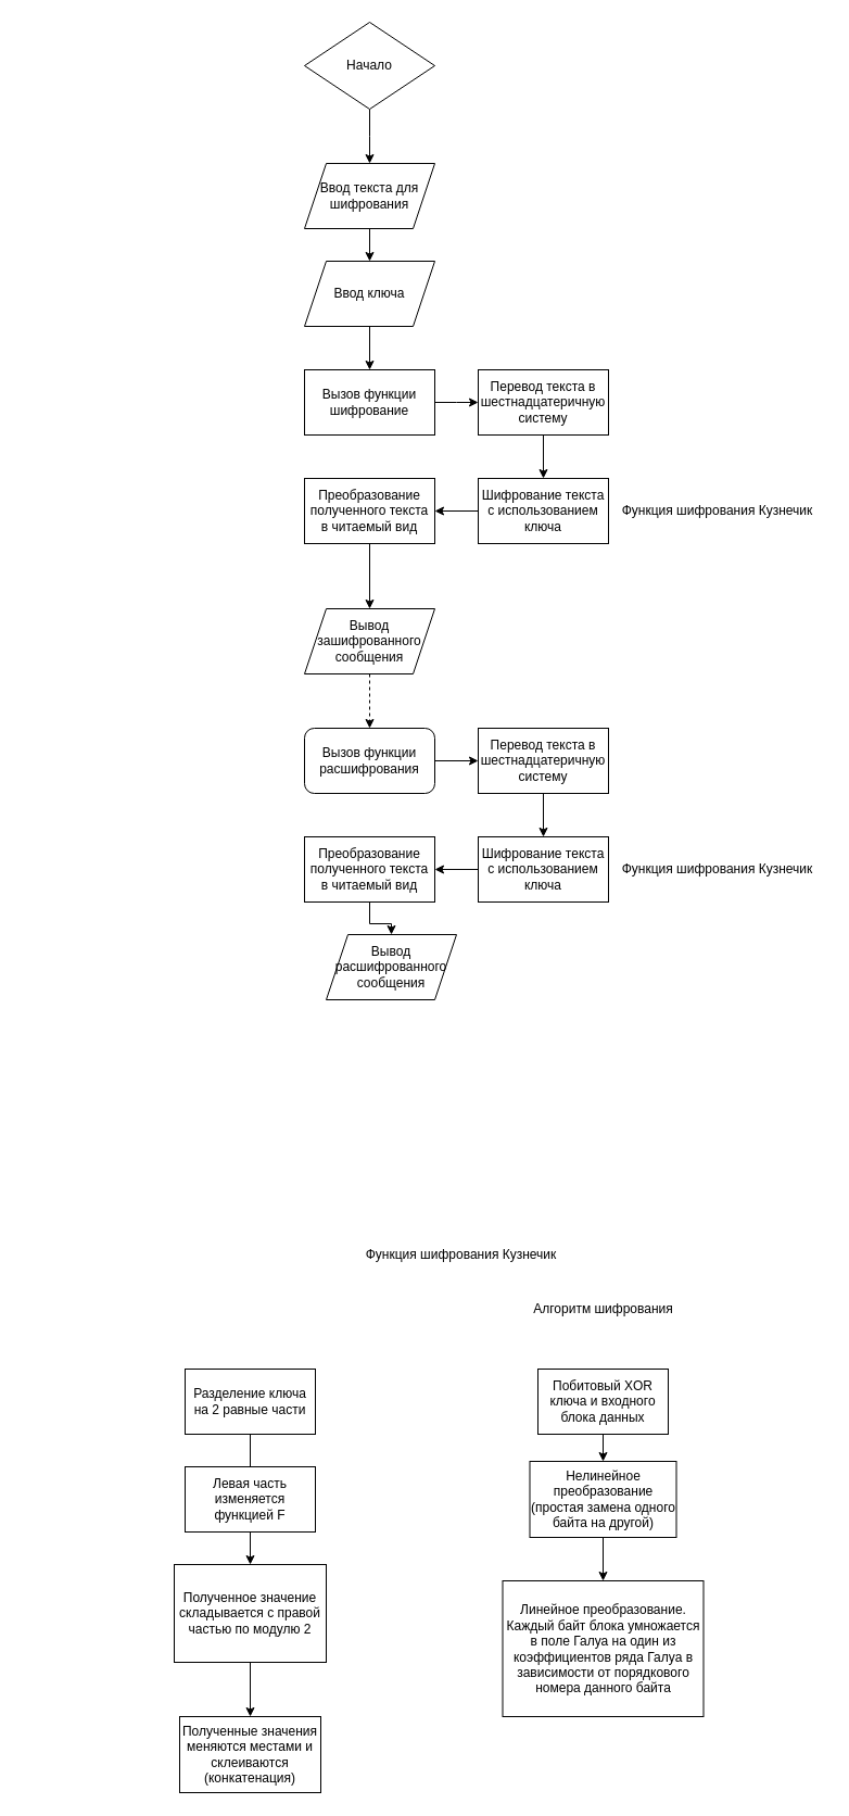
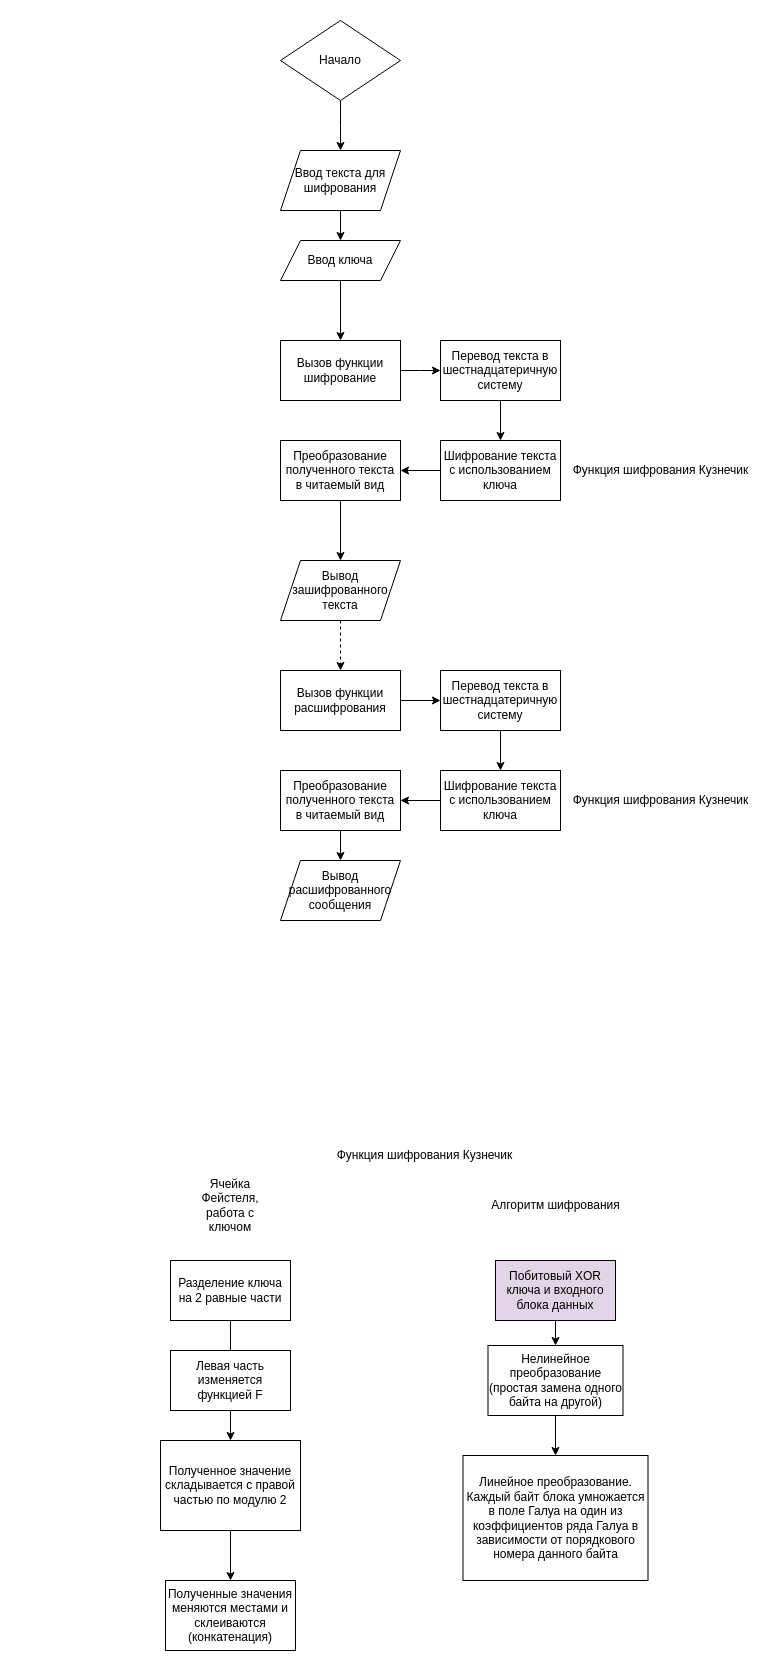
  <mxCell id="0" />
  <mxCell id="1" parent="0" />
  <mxCell id="2" value="" style="edgeStyle=orthogonalEdgeStyle;rounded=0;orthogonalLoop=1;jettySize=auto;html=1;" parent="1" source="3" edge="1"><mxGeometry relative="1" as="geometry"><mxPoint x="340" y="150" as="targetPoint" /></mxGeometry></mxCell>
  <mxCell id="3" value="Начало" style="rhombus;whiteSpace=wrap;html=1;" parent="1" vertex="1"><mxGeometry x="280" y="20" width="120" height="80" as="geometry" /></mxCell>
  <mxCell id="4" style="edgeStyle=orthogonalEdgeStyle;rounded=0;orthogonalLoop=1;jettySize=auto;html=1;entryX=0;entryY=0.5;entryDx=0;entryDy=0;" parent="1" edge="1"><mxGeometry relative="1" as="geometry"><Array as="points"><mxPoint x="20" y="1040" /><mxPoint x="20" y="690" /></Array><mxPoint x="90" y="1040" as="sourcePoint" /></mxGeometry></mxCell>
  <mxCell id="5" style="edgeStyle=orthogonalEdgeStyle;rounded=0;orthogonalLoop=1;jettySize=auto;html=1;entryX=0;entryY=0.5;entryDx=0;entryDy=0;" parent="1" edge="1"><mxGeometry relative="1" as="geometry"><Array as="points"><mxPoint x="20" y="1209" /><mxPoint x="20" y="690" /></Array><mxPoint x="130" y="690" as="targetPoint" /></mxGeometry></mxCell>
  <mxCell id="6" value="" style="edgeStyle=orthogonalEdgeStyle;rounded=0;orthogonalLoop=1;jettySize=auto;html=1;" edge="1" parent="1" source="7" target="9"><mxGeometry relative="1" as="geometry" /></mxCell>
  <mxCell id="7" value="Ввод текста для шифрования" style="shape=parallelogram;perimeter=parallelogramPerimeter;whiteSpace=wrap;html=1;fixedSize=1;" vertex="1" parent="1"><mxGeometry x="280" y="150" width="120" height="60" as="geometry" /></mxCell>
  <mxCell id="8" value="" style="edgeStyle=orthogonalEdgeStyle;rounded=0;orthogonalLoop=1;jettySize=auto;html=1;" edge="1" parent="1" source="9" target="11"><mxGeometry relative="1" as="geometry" /></mxCell>
- <mxCell id="9" value="Ввод ключа" style="shape=parallelogram;perimeter=parallelogramPerimeter;whiteSpace=wrap;html=1;fixedSize=1;" vertex="1" parent="1"><mxGeometry x="280" y="240" width="120" height="60" as="geometry" /></mxCell>
+ <mxCell id="9" value="Ввод ключа" style="shape=parallelogram;perimeter=parallelogramPerimeter;whiteSpace=wrap;html=1;fixedSize=1;" vertex="1" parent="1"><mxGeometry x="280" y="240" width="120" height="40" as="geometry" /></mxCell>
  <mxCell id="10" value="" style="edgeStyle=orthogonalEdgeStyle;rounded=0;orthogonalLoop=1;jettySize=auto;html=1;" edge="1" parent="1" source="11"><mxGeometry relative="1" as="geometry"><mxPoint x="440" y="370" as="targetPoint" /></mxGeometry></mxCell>
  <mxCell id="11" value="Вызов функции шифрование" style="whiteSpace=wrap;html=1;" vertex="1" parent="1"><mxGeometry x="280" y="340" width="120" height="60" as="geometry" /></mxCell>
  <mxCell id="12" value="" style="edgeStyle=orthogonalEdgeStyle;rounded=0;orthogonalLoop=1;jettySize=auto;html=1;" edge="1" parent="1" source="13" target="15"><mxGeometry relative="1" as="geometry" /></mxCell>
  <mxCell id="13" value="Перевод текста в шестнадцатеричную систему" style="whiteSpace=wrap;html=1;" vertex="1" parent="1"><mxGeometry x="440" y="340" width="120" height="60" as="geometry" /></mxCell>
  <mxCell id="14" value="" style="edgeStyle=orthogonalEdgeStyle;rounded=0;orthogonalLoop=1;jettySize=auto;html=1;" edge="1" parent="1" source="15" target="20"><mxGeometry relative="1" as="geometry" /></mxCell>
  <mxCell id="15" value="Шифрование текста с использованием ключа" style="whiteSpace=wrap;html=1;" vertex="1" parent="1"><mxGeometry x="440" y="440" width="120" height="60" as="geometry" /></mxCell>
  <mxCell id="16" value="Функция шифрования Кузнечик" style="text;html=1;align=center;verticalAlign=middle;resizable=0;points=[];autosize=1;strokeColor=none;fillColor=none;" vertex="1" parent="1"><mxGeometry x="560" y="455" width="200" height="30" as="geometry" /></mxCell>
  <mxCell id="17" value="" style="edgeStyle=orthogonalEdgeStyle;rounded=0;orthogonalLoop=1;jettySize=auto;html=1;dashed=1;" edge="1" parent="1" source="18" target="22"><mxGeometry relative="1" as="geometry" /></mxCell>
- <mxCell id="18" value="Вывод зашифрованного сообщения" style="shape=parallelogram;perimeter=parallelogramPerimeter;whiteSpace=wrap;html=1;fixedSize=1;" vertex="1" parent="1"><mxGeometry x="280" y="560" width="120" height="60" as="geometry" /></mxCell>
+ <mxCell id="18" value="Вывод зашифрованного текста" style="shape=parallelogram;perimeter=parallelogramPerimeter;whiteSpace=wrap;html=1;fixedSize=1;" vertex="1" parent="1"><mxGeometry x="280" y="560" width="120" height="60" as="geometry" /></mxCell>
  <mxCell id="19" value="" style="edgeStyle=orthogonalEdgeStyle;rounded=0;orthogonalLoop=1;jettySize=auto;html=1;" edge="1" parent="1" source="20" target="18"><mxGeometry relative="1" as="geometry" /></mxCell>
  <mxCell id="20" value="Преобразование полученного текста в читаемый вид" style="whiteSpace=wrap;html=1;" vertex="1" parent="1"><mxGeometry x="280" y="440" width="120" height="60" as="geometry" /></mxCell>
  <mxCell id="21" value="" style="edgeStyle=orthogonalEdgeStyle;rounded=0;orthogonalLoop=1;jettySize=auto;html=1;" edge="1" parent="1" source="22" target="24"><mxGeometry relative="1" as="geometry" /></mxCell>
- <mxCell id="22" value="Вызов функции расшифрования" style="whiteSpace=wrap;html=1;rounded=1;" vertex="1" parent="1"><mxGeometry x="280" y="670" width="120" height="60" as="geometry" /></mxCell>
+ <mxCell id="22" value="Вызов функции расшифрования" style="whiteSpace=wrap;html=1;" vertex="1" parent="1"><mxGeometry x="280" y="670" width="120" height="60" as="geometry" /></mxCell>
  <mxCell id="23" value="" style="edgeStyle=orthogonalEdgeStyle;rounded=0;orthogonalLoop=1;jettySize=auto;html=1;" edge="1" parent="1" source="24" target="26"><mxGeometry relative="1" as="geometry" /></mxCell>
  <mxCell id="24" value="Перевод текста в шестнадцатеричную систему" style="whiteSpace=wrap;html=1;" vertex="1" parent="1"><mxGeometry x="440" y="670" width="120" height="60" as="geometry" /></mxCell>
  <mxCell id="25" value="" style="edgeStyle=orthogonalEdgeStyle;rounded=0;orthogonalLoop=1;jettySize=auto;html=1;" edge="1" parent="1" source="26" target="29"><mxGeometry relative="1" as="geometry" /></mxCell>
  <mxCell id="26" value="Шифрование текста с использованием ключа" style="whiteSpace=wrap;html=1;" vertex="1" parent="1"><mxGeometry x="440" y="770" width="120" height="60" as="geometry" /></mxCell>
  <mxCell id="27" value="Функция шифрования Кузнечик" style="text;html=1;align=center;verticalAlign=middle;resizable=0;points=[];autosize=1;strokeColor=none;fillColor=none;" vertex="1" parent="1"><mxGeometry x="560" y="785" width="200" height="30" as="geometry" /></mxCell>
  <mxCell id="28" value="" style="edgeStyle=orthogonalEdgeStyle;rounded=0;orthogonalLoop=1;jettySize=auto;html=1;" edge="1" parent="1" source="29" target="30"><mxGeometry relative="1" as="geometry" /></mxCell>
  <mxCell id="29" value="Преобразование полученного текста в читаемый вид" style="whiteSpace=wrap;html=1;" vertex="1" parent="1"><mxGeometry x="280" y="770" width="120" height="60" as="geometry" /></mxCell>
- <mxCell id="30" value="Вывод расшифрованного сообщения" style="shape=parallelogram;perimeter=parallelogramPerimeter;whiteSpace=wrap;html=1;fixedSize=1;" vertex="1" parent="1"><mxGeometry x="300" y="860" width="120" height="60" as="geometry" /></mxCell>
+ <mxCell id="30" value="Вывод расшифрованного сообщения" style="shape=parallelogram;perimeter=parallelogramPerimeter;whiteSpace=wrap;html=1;fixedSize=1;" vertex="1" parent="1"><mxGeometry x="280" y="860" width="120" height="60" as="geometry" /></mxCell>
  <mxCell id="31" value="Функция шифрования Кузнечик" style="text;html=1;align=center;verticalAlign=middle;resizable=0;points=[];autosize=1;strokeColor=none;fillColor=none;" vertex="1" parent="1"><mxGeometry x="324" y="1140" width="200" height="30" as="geometry" /></mxCell>
+ <mxCell id="32" value="Ячейка Фейстеля, работа с ключом" style="text;html=1;strokeColor=none;fillColor=none;align=center;verticalAlign=middle;whiteSpace=wrap;rounded=0;" vertex="1" parent="1"><mxGeometry x="200" y="1190" width="60" height="30" as="geometry" /></mxCell>
  <mxCell id="33" value="" style="edgeStyle=orthogonalEdgeStyle;rounded=0;orthogonalLoop=1;jettySize=auto;html=1;endArrow=none;" edge="1" parent="1" source="34" target="36"><mxGeometry relative="1" as="geometry" /></mxCell>
  <mxCell id="34" value="Разделение ключа на 2 равные части" style="rounded=0;whiteSpace=wrap;html=1;" vertex="1" parent="1"><mxGeometry x="170" y="1260" width="120" height="60" as="geometry" /></mxCell>
  <mxCell id="35" value="" style="edgeStyle=orthogonalEdgeStyle;rounded=0;orthogonalLoop=1;jettySize=auto;html=1;" edge="1" parent="1" source="36" target="38"><mxGeometry relative="1" as="geometry" /></mxCell>
  <mxCell id="36" value="Левая часть изменяется функцией F" style="whiteSpace=wrap;html=1;rounded=0;" vertex="1" parent="1"><mxGeometry x="170" y="1350" width="120" height="60" as="geometry" /></mxCell>
  <mxCell id="37" value="" style="edgeStyle=orthogonalEdgeStyle;rounded=0;orthogonalLoop=1;jettySize=auto;html=1;" edge="1" parent="1" source="38" target="39"><mxGeometry relative="1" as="geometry" /></mxCell>
  <mxCell id="38" value="Полученное значение складывается с правой частью по модулю 2" style="whiteSpace=wrap;html=1;rounded=0;" vertex="1" parent="1"><mxGeometry x="160" y="1440" width="140" height="90" as="geometry" /></mxCell>
  <mxCell id="39" value="Полученные значения меняются местами и склеиваются (конкатенация)" style="whiteSpace=wrap;html=1;rounded=0;" vertex="1" parent="1"><mxGeometry x="165" y="1580" width="130" height="70" as="geometry" /></mxCell>
  <mxCell id="40" value="Алгоритм шифрования" style="text;html=1;align=center;verticalAlign=middle;resizable=0;points=[];autosize=1;strokeColor=none;fillColor=none;" vertex="1" parent="1"><mxGeometry x="480" y="1190" width="150" height="30" as="geometry" /></mxCell>
  <mxCell id="41" value="" style="edgeStyle=orthogonalEdgeStyle;rounded=0;orthogonalLoop=1;jettySize=auto;html=1;" edge="1" parent="1" source="42" target="44"><mxGeometry relative="1" as="geometry" /></mxCell>
- <mxCell id="42" value="Побитовый XOR ключа и входного блока данных" style="whiteSpace=wrap;html=1;" vertex="1" parent="1"><mxGeometry x="495" y="1260" width="120" height="60" as="geometry" /></mxCell>
+ <mxCell id="42" value="Побитовый XOR ключа и входного блока данных" style="whiteSpace=wrap;html=1;fillColor=#e1d5e7;" vertex="1" parent="1"><mxGeometry x="495" y="1260" width="120" height="60" as="geometry" /></mxCell>
  <mxCell id="43" value="" style="edgeStyle=orthogonalEdgeStyle;rounded=0;orthogonalLoop=1;jettySize=auto;html=1;" edge="1" parent="1" source="44" target="45"><mxGeometry relative="1" as="geometry" /></mxCell>
  <mxCell id="44" value="Нелинейное преобразование (простая замена одного байта на другой)" style="whiteSpace=wrap;html=1;" vertex="1" parent="1"><mxGeometry x="487.5" y="1345" width="135" height="70" as="geometry" /></mxCell>
  <mxCell id="45" value="Линейное преобразование. Каждый байт блока умножается в поле Галуа на один из коэффициентов ряда Галуа в зависимости от порядкового номера данного байта" style="whiteSpace=wrap;html=1;" vertex="1" parent="1"><mxGeometry x="462.5" y="1455" width="185" height="125" as="geometry" /></mxCell>
